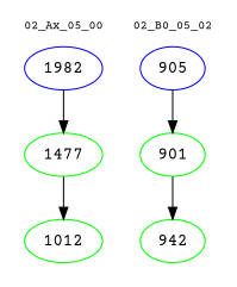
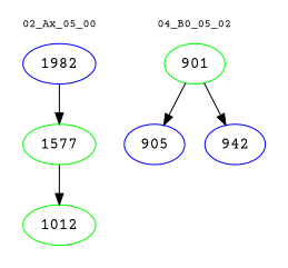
  digraph {
    fontname="Courier Prime"
    node [color=green fontname="Courier Prime"]
    edge [color=black fontname="Courier Prime"]
    n1 [color=blue label=1982]
-   n2 [label=1477]
+   n2 [label=1577]
    n3 [label=1012]
    n4 [color=blue label=905]
    n5 [label=901]
-   n6 [label=942]
+   n6 [color=blue label=942]
    subgraph cluster_1 {
      color=white
      fontsize=10
      label="02_Ax_05_00"
      n1
      n2
      n3
    }
    subgraph cluster_2 {
      color=white
      fontsize=10
-     label="02_B0_05_02"
+     label="04_B0_05_02"
      n4
      n5
      n6
    }
    n1 -> n2
    n2 -> n3
-   n4 -> n5
+   n5 -> n4
    n5 -> n6
  }
